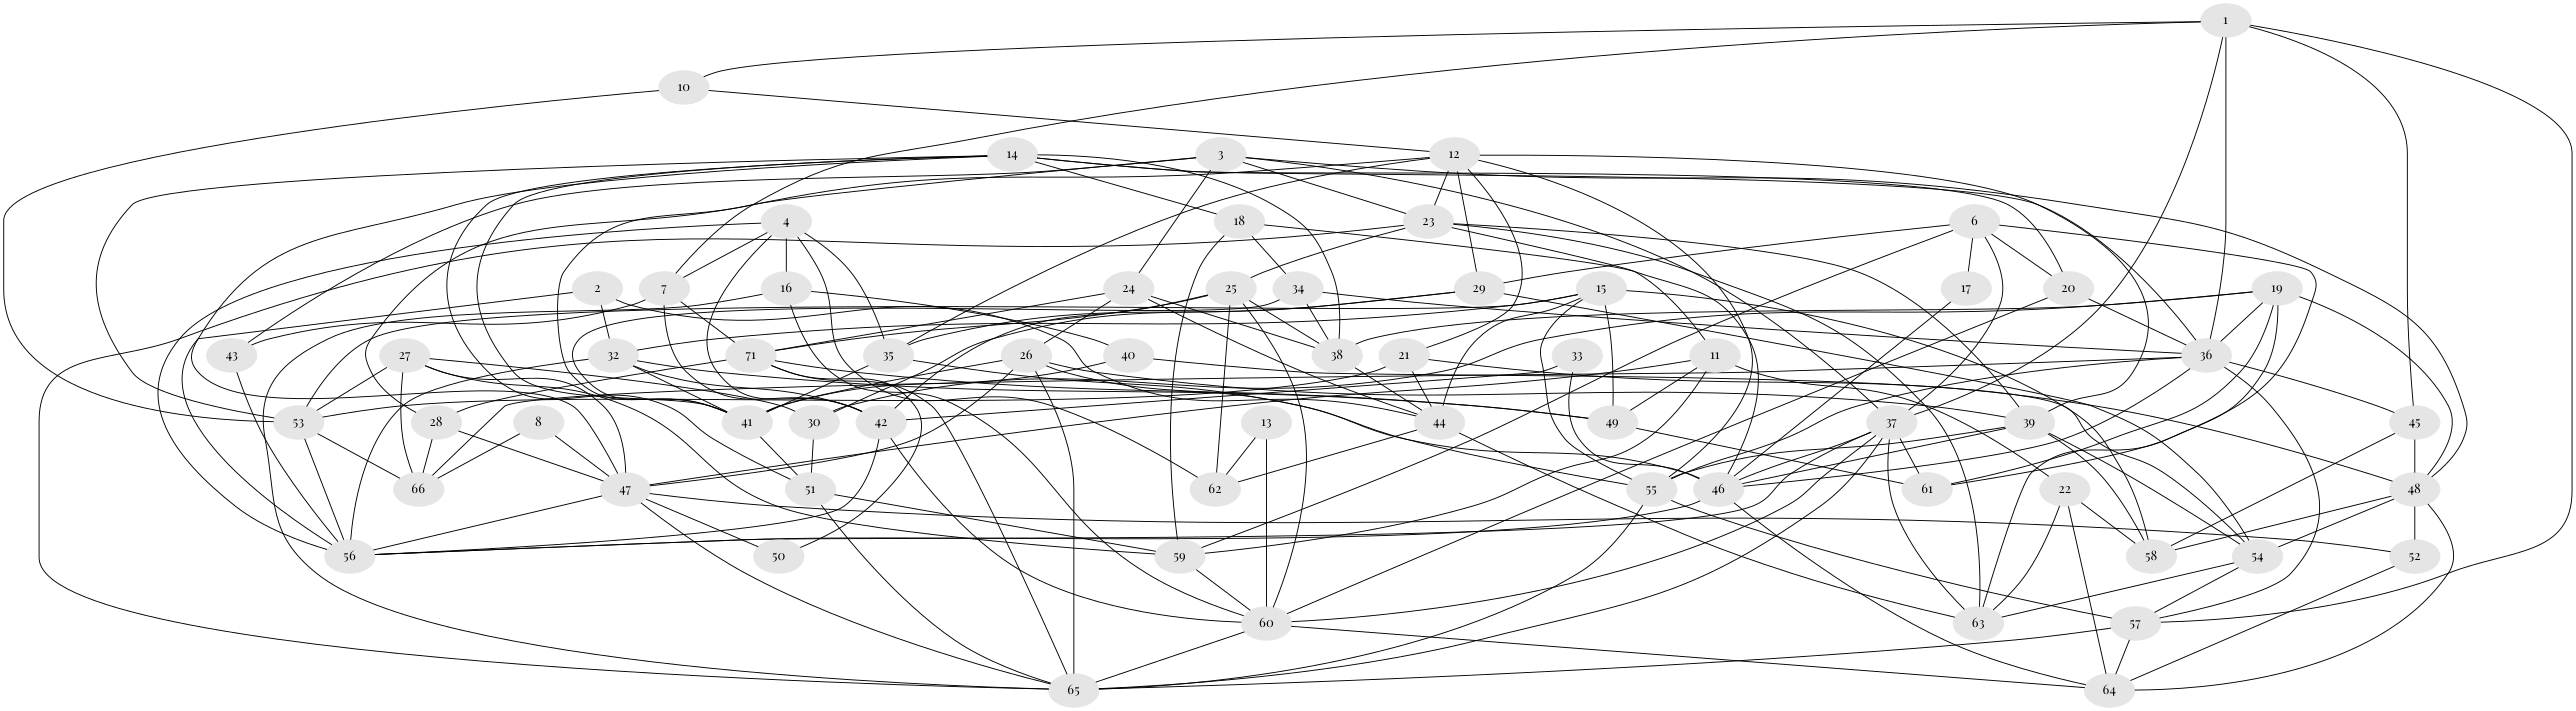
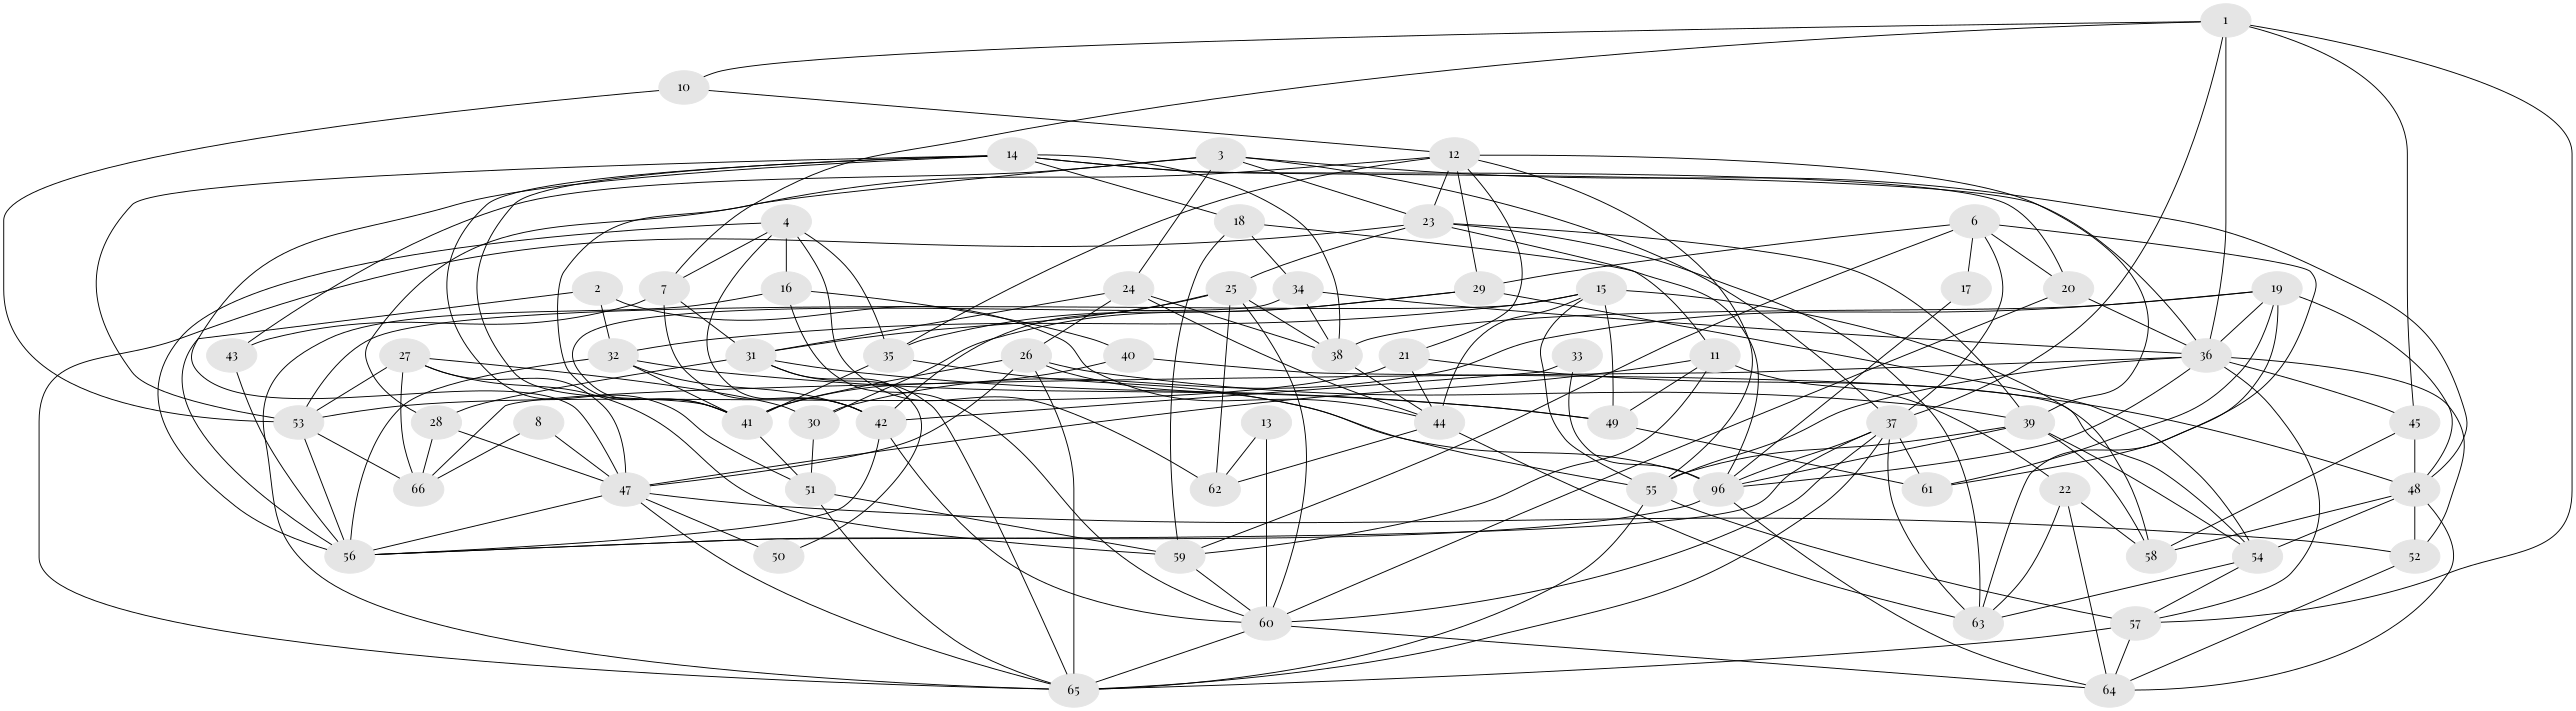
  graph {
    fontname="Playfair Display"
    node [color=gray90 fontname="Playfair Display" style=filled]
    edge [fontname="Playfair Display" weight=1.0]
    1
    7
    10
    36
    37
    45
    57
    43
    42
-   31 [label=71]
+   31
    12
    53
    66
    55
-   46
+   46 [label=96]
    52
    56
    61
    60
    65
    63
    48
    58
    64
    2
    32
    44
    41
    49
    62
    3
    23
    24
    11
    59
    47
    22
    39
    25
    38
    26
    51
    54
    4
    16
    35
    40
    6
    17
    20
    29
    30
    28
    50
    8
    21
    13
    14
    18
    34
    15
    19
    27
    33
    1 -- 7
    1 -- 10
    1 -- 36 [weight=2.0]
    1 -- 37
    1 -- 45
    1 -- 57
    7 -- 43
    7 -- 42
    7 -- 31
    10 -- 12
    10 -- 53
    36 -- 45
    36 -- 57
    36 -- 66
    36 -- 55
    36 -- 46
+   36 -- 52
    37 -- 46
    37 -- 56
    37 -- 61
    37 -- 60
    37 -- 65
    37 -- 63
    45 -- 48
    45 -- 58
    57 -- 65 [weight=2.0]
    57 -- 64
    43 -- 56
    42 -- 56
    42 -- 60
    31 -- 65
    31 -- 49
    31 -- 28
    31 -- 50
    12 -- 55
    12 -- 23
    12 -- 39
    12 -- 35
    12 -- 29
    12 -- 28
    12 -- 21
    53 -- 66 [weight=2.0]
    53 -- 56
    55 -- 57
    55 -- 65
    46 -- 56
    46 -- 64
    52 -- 64
    60 -- 65
    60 -- 64
    48 -- 52
    48 -- 58
    48 -- 64
    48 -- 54
    2 -- 56
    2 -- 32
    2 -- 44
    32 -- 42
    32 -- 56
    32 -- 41
    32 -- 49
    44 -- 63
    44 -- 62
    41 -- 51
    49 -- 61
    3 -- 37
    3 -- 43
    3 -- 48
    3 -- 41
    3 -- 23
    3 -- 24
    23 -- 65
    23 -- 63 [weight=2.0]
    23 -- 11
    23 -- 39
    23 -- 25
    24 -- 31
    24 -- 44
    24 -- 38
    24 -- 26
    11 -- 49
    11 -- 59
    11 -- 47
    11 -- 22
    59 -- 60
    47 -- 52 [weight=2.0]
    47 -- 56
    47 -- 65
    47 -- 50
    22 -- 63
    22 -- 58
    22 -- 64
    39 -- 55
    39 -- 46
    39 -- 58
    39 -- 54
    25 -- 42
    25 -- 31
    25 -- 60
    25 -- 62 [weight=2.0]
    25 -- 38
    38 -- 44
    26 -- 55 [weight=2.0]
    26 -- 65
    26 -- 41
    26 -- 47 [weight=2.0]
    26 -- 39
    51 -- 65
    51 -- 59
    54 -- 57
    54 -- 63
    4 -- 7
    4 -- 42
    4 -- 56
    4 -- 62
    4 -- 16
    4 -- 35
    16 -- 60
    16 -- 65
    16 -- 40
    35 -- 46
    35 -- 41
    40 -- 41
    40 -- 54 [weight=2.0]
    6 -- 37
    6 -- 61
    6 -- 59
    6 -- 17
    6 -- 20
    6 -- 29
    17 -- 46
    20 -- 36
    20 -- 60
    29 -- 54
    29 -- 35
    29 -- 30
    30 -- 51
    28 -- 66
    28 -- 47
    8 -- 66
    8 -- 47
    21 -- 53
    21 -- 48
    21 -- 44
    13 -- 60
    13 -- 62
    14 -- 36
    14 -- 53
    14 -- 41
    14 -- 47
    14 -- 38
    14 -- 51
    14 -- 20
    14 -- 18
    18 -- 46
    18 -- 59
    18 -- 34
    34 -- 36
    34 -- 41
    34 -- 38
    15 -- 53
    15 -- 55
    15 -- 58
    15 -- 32
    15 -- 44
    15 -- 49
    19 -- 36
    19 -- 61
    19 -- 63
    19 -- 48
    19 -- 38
    19 -- 30
    27 -- 53
    27 -- 66
    27 -- 59
    27 -- 47
    27 -- 30
    33 -- 42
    33 -- 46
  }
